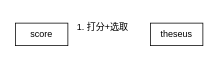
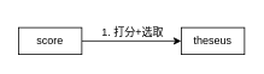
  <mxCell id="0" />
  <mxCell id="1" parent="0" />
+ <mxCell id="2" style="edgeStyle=orthogonalEdgeStyle;rounded=0;orthogonalLoop=1;jettySize=auto;html=1;exitX=1;exitY=0.5;exitDx=0;exitDy=0;" edge="1" parent="1" source="3" target="4"><mxGeometry relative="1" as="geometry" /></mxCell>
  <mxCell id="3" value="score" style="whiteSpace=wrap;html=1;" vertex="1" parent="1"><mxGeometry x="20" y="30" width="70" height="30" as="geometry" /></mxCell>
  <mxCell id="4" value="theseus" style="whiteSpace=wrap;html=1;" vertex="1" parent="1"><mxGeometry x="200" y="30" width="70" height="30" as="geometry" /></mxCell>
- <mxCell id="5" value="1. 打分+选取" style="text;html=1;align=center;verticalAlign=middle;resizable=0;points=[];autosize=1;strokeColor=none;fillColor=none;" vertex="1" parent="1"><mxGeometry x="91" y="20" width="90" height="30" as="geometry" /></mxCell>
+ <mxCell id="5" value="1. 打分+选取" style="text;html=1;align=center;verticalAlign=middle;resizable=0;points=[];autosize=1;strokeColor=none;fillColor=none;" vertex="1" parent="1"><mxGeometry x="101" y="20" width="90" height="30" as="geometry" /></mxCell>
